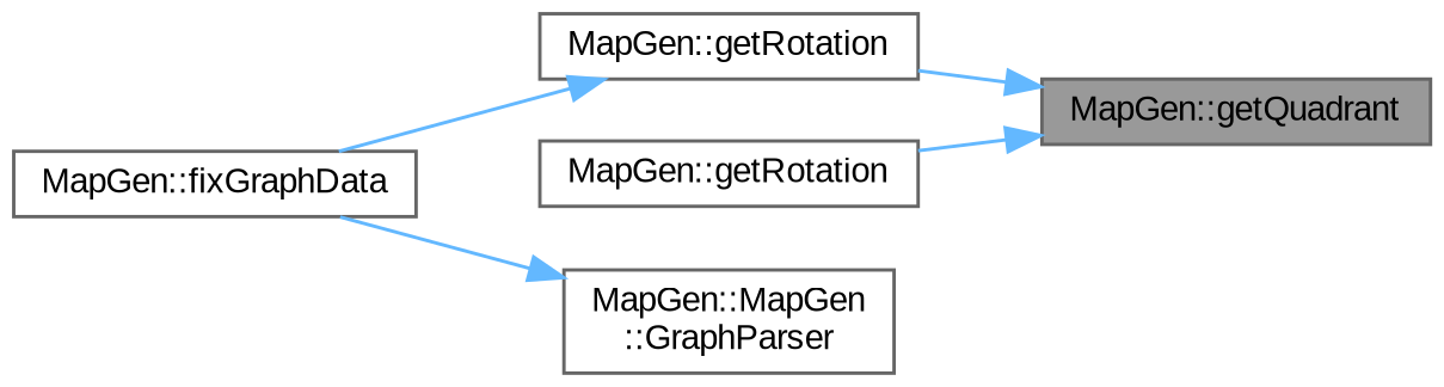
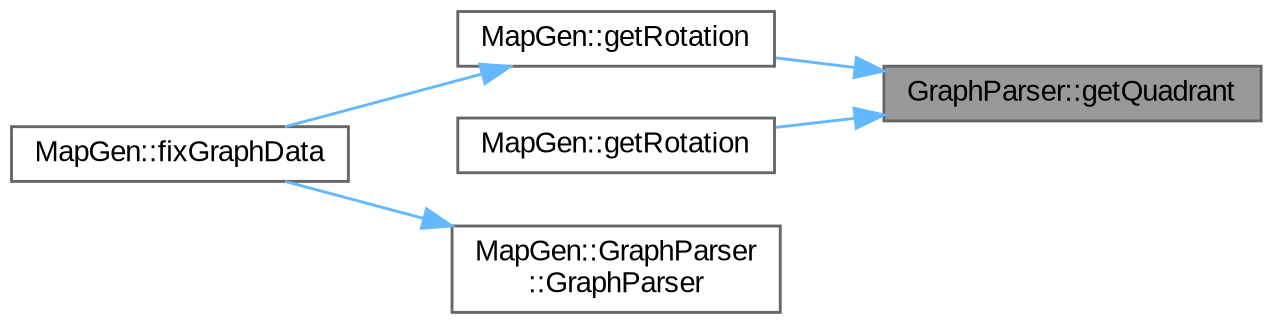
  digraph {
    fontname="Liberation Sans"
    rankdir=RL
    node [color=grey40 fillcolor=white fontname="Liberation Sans" fontsize=10 shape=box style=filled]
    edge [color=steelblue1 dir=back fontname="Liberation Sans" fontsize=10 labelfontname=Helvetica labelfontsize=10 style=solid]
-   n1 [color=gray40 fillcolor=grey60 fontcolor=black height=0.2 label="MapGen::getQuadrant" width=0.4]
+   n1 [color=gray40 fillcolor=grey60 fontcolor=black height=0.2 label="GraphParser::getQuadrant" width=0.4]
    n2 [height=0.2 label="MapGen::getRotation" width=0.4]
    n3 [height=0.2 label="MapGen::getRotation" width=0.4]
    n4 [height=0.2 label="MapGen::fixGraphData" width=0.4]
-   n5 [height=0.2 label="MapGen::MapGen\l::GraphParser" width=0.4]
+   n5 [height=0.2 label="MapGen::GraphParser\l::GraphParser" width=0.4]
    n1 -> n2
    n1 -> n3
    n2 -> n4
    n5 -> n4
  }
